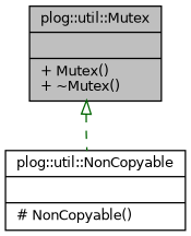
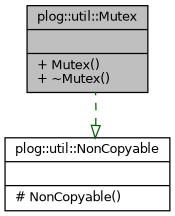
  digraph {
    node [color=black fontname=Helvetica fontsize=10 shape=record]
    n1 [fillcolor=grey75 fontcolor=black height=0.2 label="{plog::util::Mutex\n||+ Mutex()\l+ ~Mutex()\l}" style=filled width=0.4]
    n2 [height=0.2 label="{plog::util::NonCopyable\n||# NonCopyable()\l}" width=0.4]
-   n1 -> n2 [arrowtail=onormal color=darkgreen dir=back fontname=Helvetica fontsize=10 labelfontname=Helvetica labelfontsize=10 style=dashed]
+   n2 -> n1 [arrowtail=onormal color=darkgreen dir=back fontname=Helvetica fontsize=10 labelfontname=Helvetica labelfontsize=10 style=dashed]
  }
